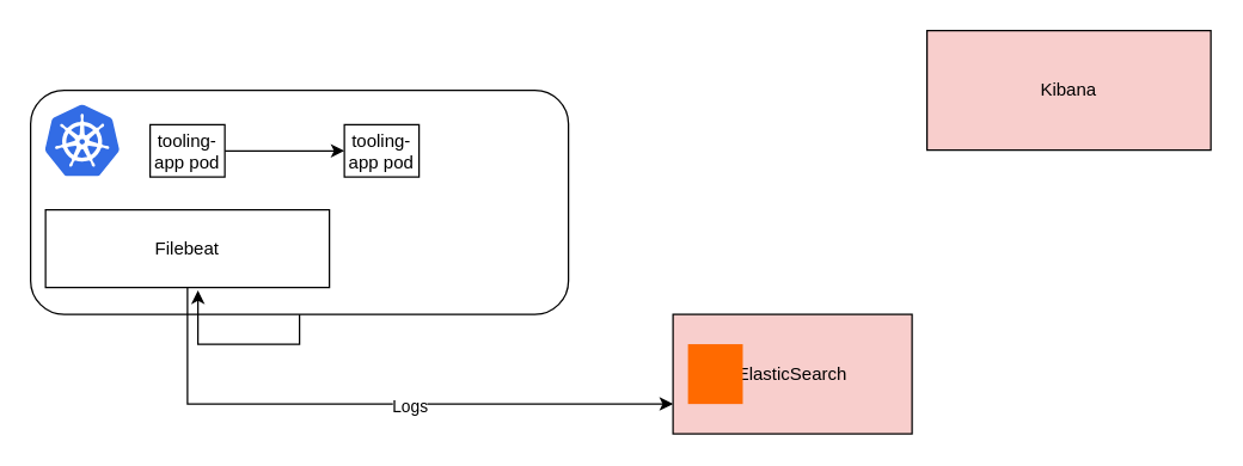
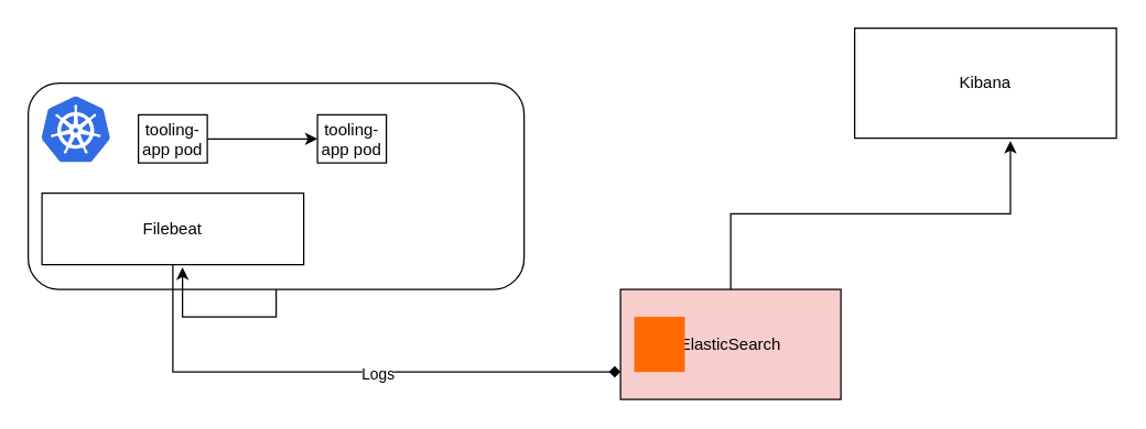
  <mxCell id="0" />
  <mxCell id="1" parent="0" />
- <mxCell id="2" value="Kibana" style="rounded=0;whiteSpace=wrap;html=1;fillColor=#f8cecc;" vertex="1" parent="1"><mxGeometry x="620" y="20" width="190" height="80" as="geometry" /></mxCell>
+ <mxCell id="2" value="Kibana" style="rounded=0;whiteSpace=wrap;html=1;" vertex="1" parent="1"><mxGeometry x="620" y="20" width="190" height="80" as="geometry" /></mxCell>
  <mxCell id="3" value="ElasticSearch" style="rounded=0;whiteSpace=wrap;html=1;fillColor=#f8cecc;" vertex="1" parent="1"><mxGeometry x="450" y="209.98" width="160" height="80" as="geometry" /></mxCell>
  <mxCell id="4" value="" style="rounded=1;whiteSpace=wrap;html=1;" vertex="1" parent="1"><mxGeometry x="20" y="60" width="360" height="150" as="geometry" /></mxCell>
  <mxCell id="5" value="" style="points=[];aspect=fixed;html=1;align=center;shadow=0;dashed=0;fillColor=#FF6A00;strokeColor=none;shape=mxgraph.alibaba_cloud.elasticsearch;" vertex="1" parent="1"><mxGeometry x="460" y="229.95" width="36.69" height="40.05" as="geometry" /></mxCell>
  <mxCell id="6" value="" style="image;sketch=0;aspect=fixed;html=1;points=[];align=center;fontSize=12;image=img/lib/mscae/Kubernetes.svg;" vertex="1" parent="1"><mxGeometry x="30" y="70" width="50" height="48" as="geometry" /></mxCell>
  <mxCell id="7" style="edgeStyle=orthogonalEdgeStyle;rounded=0;orthogonalLoop=1;jettySize=auto;html=1;exitX=1;exitY=0.5;exitDx=0;exitDy=0;entryX=0;entryY=0.5;entryDx=0;entryDy=0;" edge="1" parent="1" source="8" target="9"><mxGeometry relative="1" as="geometry" /></mxCell>
  <mxCell id="8" value="tooling-app pod" style="rounded=0;whiteSpace=wrap;html=1;" vertex="1" parent="1"><mxGeometry x="100" y="83" width="50" height="35" as="geometry" /></mxCell>
  <mxCell id="9" value="tooling-app pod" style="rounded=0;whiteSpace=wrap;html=1;" vertex="1" parent="1"><mxGeometry x="230" y="83" width="50" height="35" as="geometry" /></mxCell>
- <mxCell id="10" style="edgeStyle=orthogonalEdgeStyle;rounded=0;orthogonalLoop=1;jettySize=auto;html=1;exitX=0.5;exitY=1;exitDx=0;exitDy=0;entryX=0;entryY=0.75;entryDx=0;entryDy=0;" edge="1" parent="1" source="12" target="3"><mxGeometry relative="1" as="geometry" /></mxCell>
+ <mxCell id="10" style="edgeStyle=orthogonalEdgeStyle;rounded=0;orthogonalLoop=1;jettySize=auto;html=1;exitX=0.5;exitY=1;exitDx=0;exitDy=0;entryX=0;entryY=0.75;entryDx=0;entryDy=0;endArrow=diamond;" edge="1" parent="1" source="12" target="3"><mxGeometry relative="1" as="geometry" /></mxCell>
  <mxCell id="11" value="Logs" style="edgeLabel;html=1;align=center;verticalAlign=middle;resizable=0;points=[];" vertex="1" connectable="0" parent="10"><mxGeometry x="0.123" y="-2" relative="1" as="geometry"><mxPoint as="offset" /></mxGeometry></mxCell>
  <mxCell id="12" value="Filebeat" style="rounded=0;whiteSpace=wrap;html=1;" vertex="1" parent="1"><mxGeometry x="30" y="140" width="190" height="52" as="geometry" /></mxCell>
  <mxCell id="13" value="" style="shape=image;html=1;verticalAlign=top;verticalLabelPosition=bottom;labelBackgroundColor=#ffffff;imageAspect=0;aspect=fixed;image=https://cdn0.iconfinder.com/data/icons/business-startup-10/50/66-128.png" vertex="1" parent="1"><mxGeometry x="740" y="23" width="60" height="60" as="geometry" /></mxCell>
+ <mxCell id="14" style="edgeStyle=orthogonalEdgeStyle;rounded=0;orthogonalLoop=1;jettySize=auto;html=1;exitX=0.5;exitY=0;exitDx=0;exitDy=0;entryX=0.595;entryY=1.025;entryDx=0;entryDy=0;entryPerimeter=0;" edge="1" parent="1" source="3" target="2"><mxGeometry relative="1" as="geometry" /></mxCell>
  <mxCell id="15" style="edgeStyle=orthogonalEdgeStyle;rounded=0;orthogonalLoop=1;jettySize=auto;html=1;exitX=0.5;exitY=1;exitDx=0;exitDy=0;entryX=0.537;entryY=1.038;entryDx=0;entryDy=0;entryPerimeter=0;" edge="1" parent="1" source="4" target="12"><mxGeometry relative="1" as="geometry" /></mxCell>
